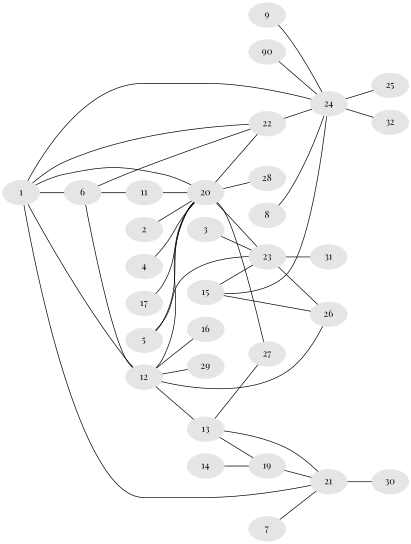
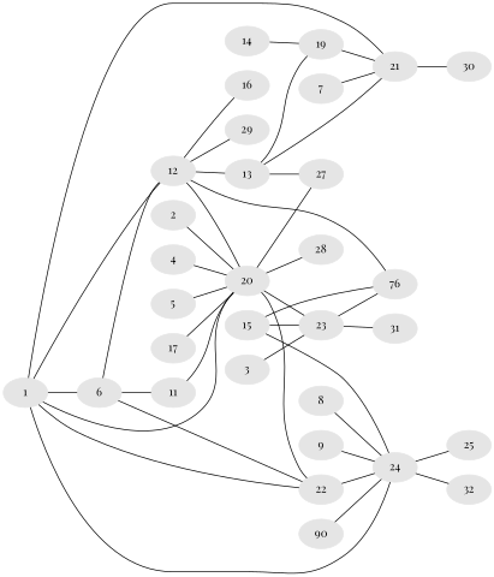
  graph {
    fontname="Playfair Display"
    rankdir=LR
    node [color=gray90 fontname="Playfair Display" style=filled]
    edge [fontname="Playfair Display" weight=1.0]
    1
    6
    12
    20
    21
    22
    24
    11
    13
    16
-   26
+   26 [label=76]
    29
    23
    27
    28
    30
    25
    32
    2
    3
    31
    4
    5
    7
    8
    9
    n27 [label=90]
    19
    14
    15
    17
    1 -- 6
    1 -- 12 [weight=2.0]
    1 -- 20
    1 -- 21
    1 -- 22
    1 -- 24
    6 -- 12
    6 -- 22
    6 -- 11
    12 -- 20
    12 -- 13 [weight=2.0]
    12 -- 16
    12 -- 26
    12 -- 29
    20 -- 22
    20 -- 23
    20 -- 27
    20 -- 28
    21 -- 30
    22 -- 24
    24 -- 25
    24 -- 32
    11 -- 20
    13 -- 21
    13 -- 27
    13 -- 19
    23 -- 26
    23 -- 31
    2 -- 20
    3 -- 23
    4 -- 20
    5 -- 20
-   5 -- 23
    7 -- 21
    8 -- 24
    9 -- 24
    n27 -- 24
    19 -- 21
    14 -- 19
    15 -- 24
    15 -- 26
    15 -- 23
    17 -- 20
  }
